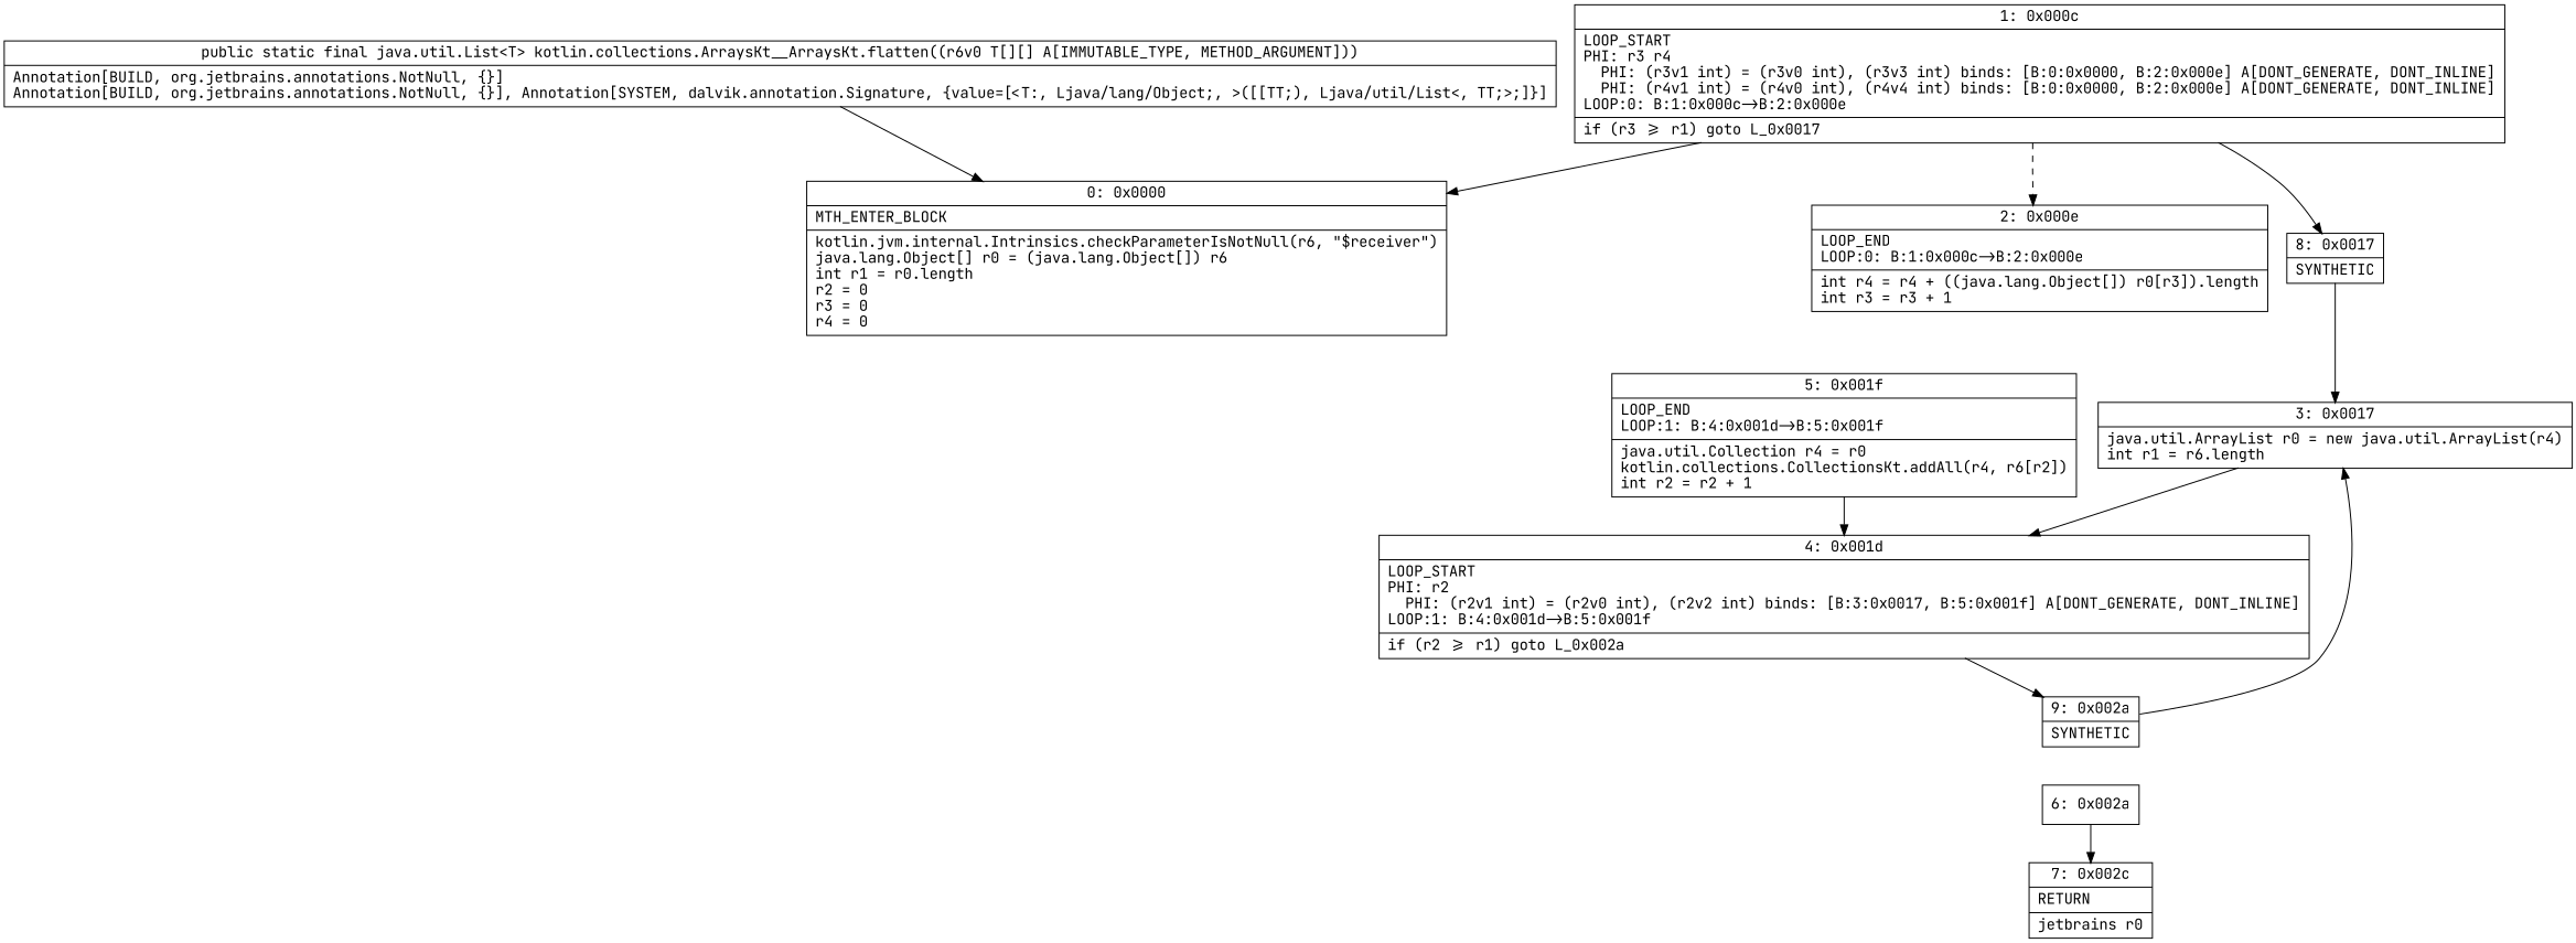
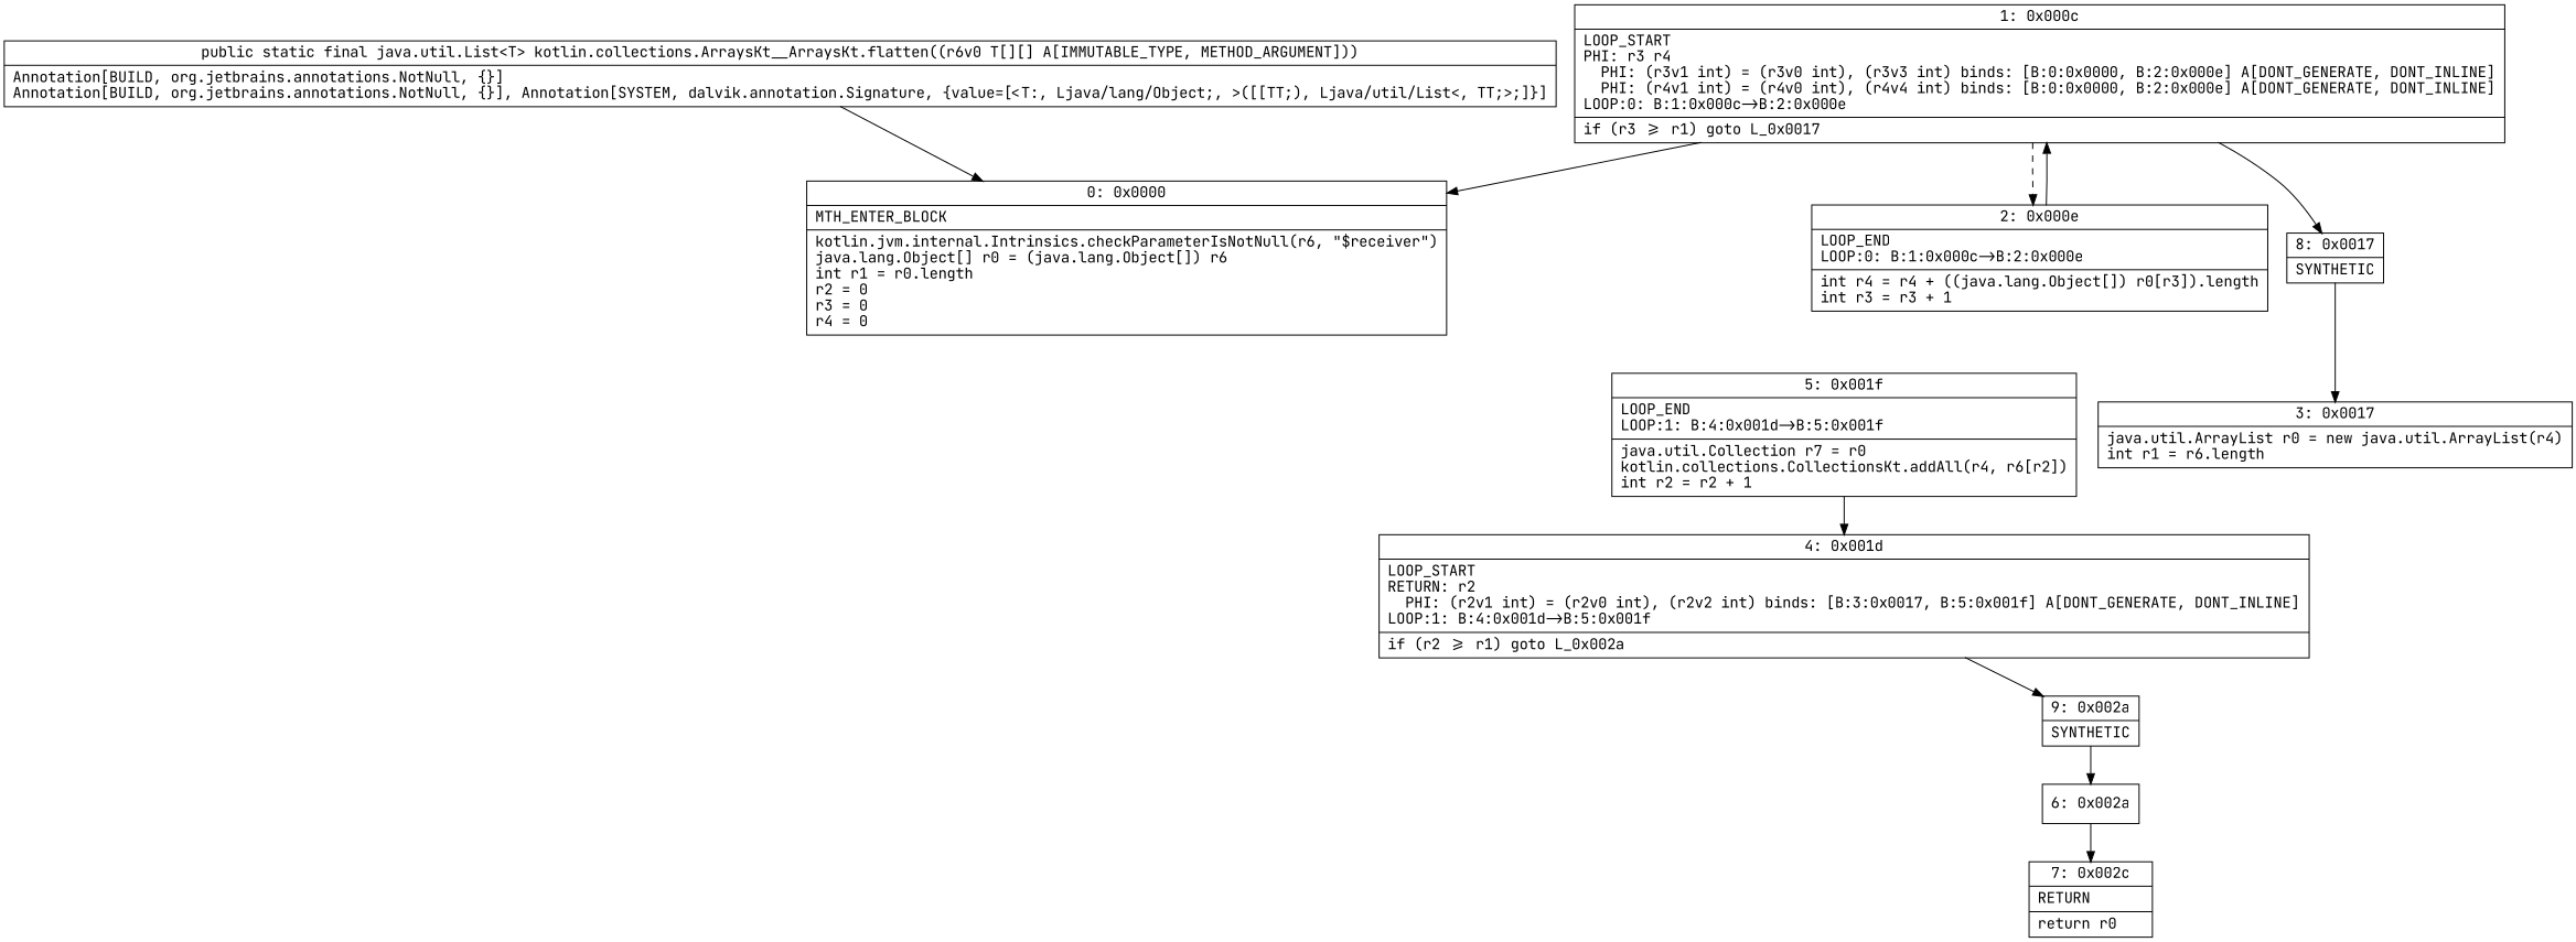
  digraph {
    fontname="JetBrains Mono"
    node [fontname="JetBrains Mono" shape=record]
    edge [fontname="JetBrains Mono"]
    n1 [label="{0\:\ 0x0000|MTH_ENTER_BLOCK\l|kotlin.jvm.internal.Intrinsics.checkParameterIsNotNull(r6, \"$receiver\")\ljava.lang.Object[] r0 = (java.lang.Object[]) r6\lint r1 = r0.length\lr2 = 0\lr3 = 0\lr4 = 0\l}"]
    n2 [label="{1\:\ 0x000c|LOOP_START\lPHI: r3 r4 \l  PHI: (r3v1 int) = (r3v0 int), (r3v3 int) binds: [B:0:0x0000, B:2:0x000e] A[DONT_GENERATE, DONT_INLINE]\l  PHI: (r4v1 int) = (r4v0 int), (r4v4 int) binds: [B:0:0x0000, B:2:0x000e] A[DONT_GENERATE, DONT_INLINE]\lLOOP:0: B:1:0x000c\-\>B:2:0x000e\l|if (r3 \>= r1) goto L_0x0017\l}"]
    n3 [label="{2\:\ 0x000e|LOOP_END\lLOOP:0: B:1:0x000c\-\>B:2:0x000e\l|int r4 = r4 + ((java.lang.Object[]) r0[r3]).length\lint r3 = r3 + 1\l}"]
    n4 [label="{8\:\ 0x0017|SYNTHETIC\l}"]
    n5 [label="{3\:\ 0x0017|java.util.ArrayList r0 = new java.util.ArrayList(r4)\lint r1 = r6.length\l}"]
-   n6 [label="{4\:\ 0x001d|LOOP_START\lPHI: r2 \l  PHI: (r2v1 int) = (r2v0 int), (r2v2 int) binds: [B:3:0x0017, B:5:0x001f] A[DONT_GENERATE, DONT_INLINE]\lLOOP:1: B:4:0x001d\-\>B:5:0x001f\l|if (r2 \>= r1) goto L_0x002a\l}"]
+   n6 [label="{4\:\ 0x001d|LOOP_START\lRETURN: r2 \l  PHI: (r2v1 int) = (r2v0 int), (r2v2 int) binds: [B:3:0x0017, B:5:0x001f] A[DONT_GENERATE, DONT_INLINE]\lLOOP:1: B:4:0x001d\-\>B:5:0x001f\l|if (r2 \>= r1) goto L_0x002a\l}"]
    n7 [label="{9\:\ 0x002a|SYNTHETIC\l}"]
-   n8 [label="{5\:\ 0x001f|LOOP_END\lLOOP:1: B:4:0x001d\-\>B:5:0x001f\l|java.util.Collection r4 = r0\lkotlin.collections.CollectionsKt.addAll(r4, r6[r2])\lint r2 = r2 + 1\l}"]
+   n8 [label="{5\:\ 0x001f|LOOP_END\lLOOP:1: B:4:0x001d\-\>B:5:0x001f\l|java.util.Collection r7 = r0\lkotlin.collections.CollectionsKt.addAll(r4, r6[r2])\lint r2 = r2 + 1\l}"]
    n9 [label="{6\:\ 0x002a}"]
-   n10 [label="{7\:\ 0x002c|RETURN\l|jetbrains r0\l}"]
+   n10 [label="{7\:\ 0x002c|RETURN\l|return r0\l}"]
    n11 [label="{public static final java.util.List\<T\> kotlin.collections.ArraysKt__ArraysKt.flatten((r6v0 T[][] A[IMMUTABLE_TYPE, METHOD_ARGUMENT]))  | Annotation[BUILD, org.jetbrains.annotations.NotNull, \{\}]\lAnnotation[BUILD, org.jetbrains.annotations.NotNull, \{\}], Annotation[SYSTEM, dalvik.annotation.Signature, \{value=[\<T:, Ljava\/lang\/Object;, \>([[TT;), Ljava\/util\/List\<, TT;\>;]\}]\l}"]
    n2 -> n1
    n2 -> n3 [style=dashed]
    n2 -> n4
+   n3 -> n2
    n4 -> n5
-   n5 -> n6
    n6 -> n7
-   n7 -> n5
+   n7 -> n9
    n8 -> n6
    n9 -> n10
    n11 -> n1
  }
